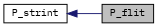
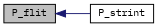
  digraph {
    rankdir=LR
    fontname="IBM Plex Mono"
    node [color=black fontname="IBM Plex Mono" fontsize=10 shape=record style=filled]
    n1 [fillcolor=grey75 fontcolor=black height=0.2 label=P_flit width=0.4]
    n2 [fillcolor=white height=0.2 label=P_strint width=0.4]
-   n2 -> n1 [color=midnightblue dir=back fontname="IBM Plex Mono" fontsize=10 labelfontname=Helvetica labelfontsize=10 style=solid]
+   n1 -> n2 [color=midnightblue dir=back fontname="IBM Plex Mono" fontsize=10 labelfontname=Helvetica labelfontsize=10 style=solid]
  }
